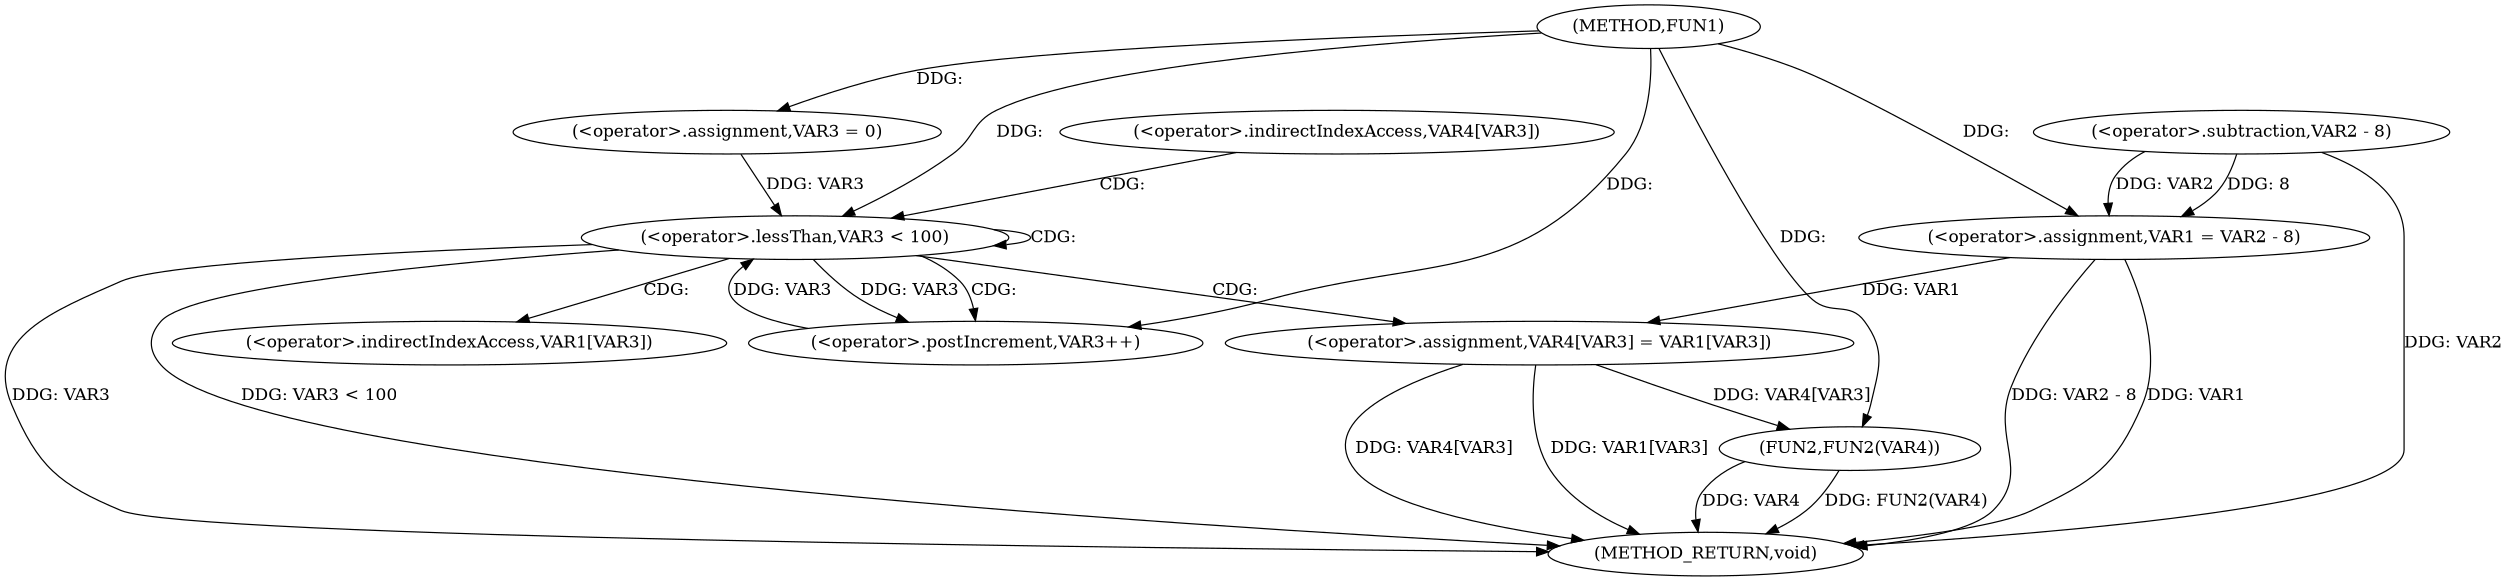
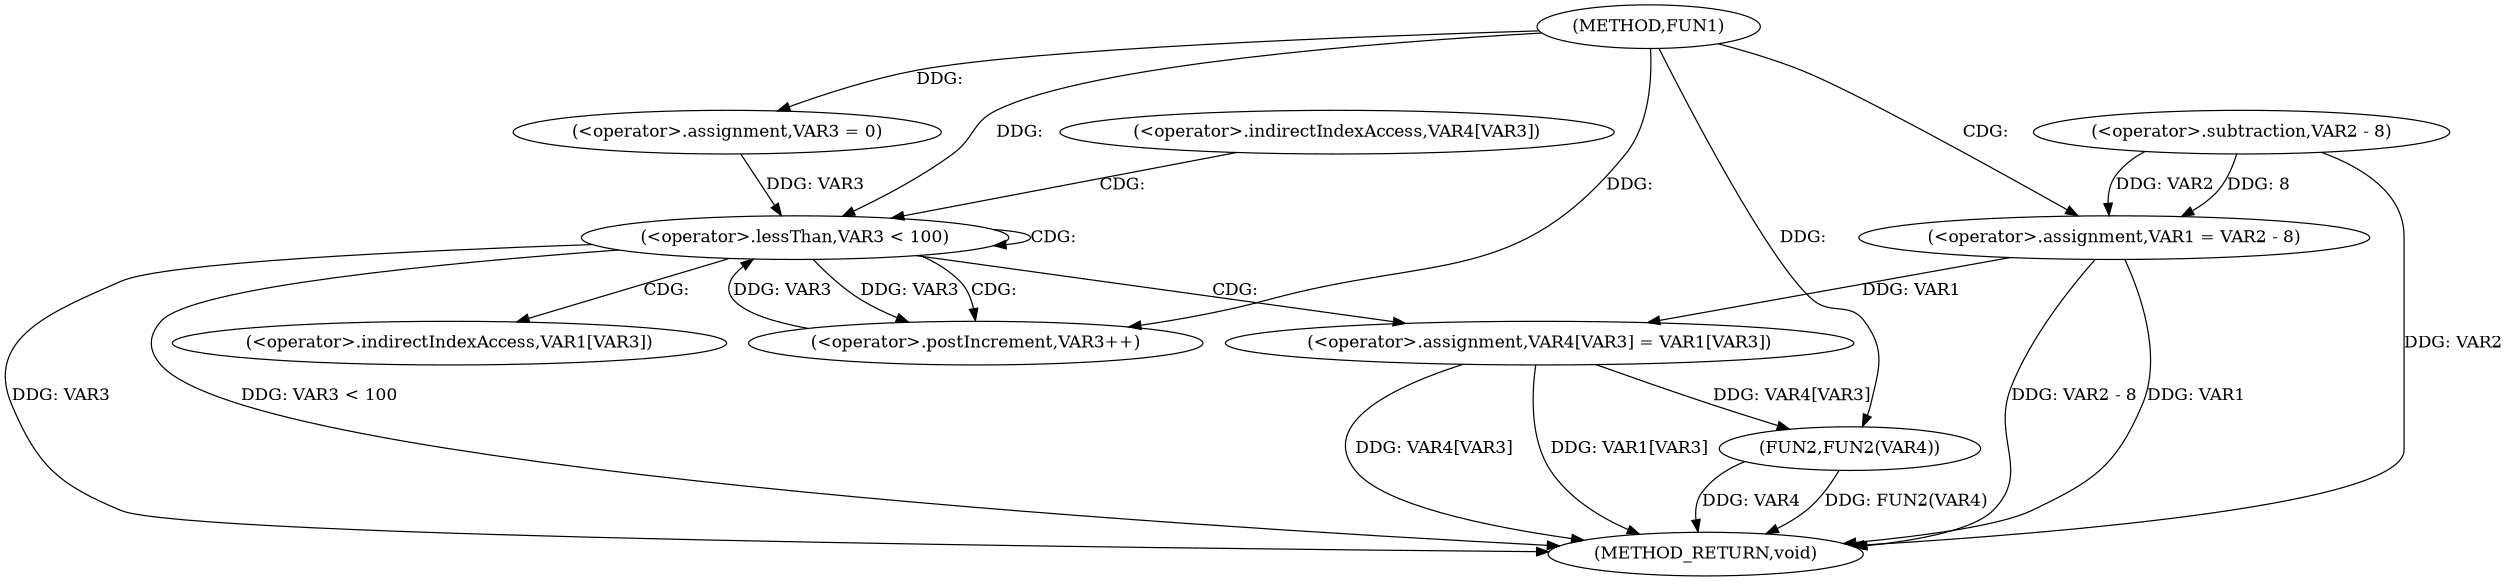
  digraph {
    n1 [label="(METHOD,FUN1)"]
    n2 [label="(<operator>.assignment,VAR1 = VAR2 - 8)"]
    n3 [label="(<operator>.assignment,VAR3 = 0)"]
    n4 [label="(<operator>.lessThan,VAR3 < 100)"]
    n5 [label="(<operator>.postIncrement,VAR3++)"]
    n6 [label="(FUN2,FUN2(VAR4))"]
    n7 [label="(METHOD_RETURN,void)"]
    n8 [label="(<operator>.assignment,VAR4[VAR3] = VAR1[VAR3])"]
    n9 [label="(<operator>.subtraction,VAR2 - 8)"]
    n10 [label="(<operator>.indirectIndexAccess,VAR1[VAR3])"]
    n11 [label="(<operator>.indirectIndexAccess,VAR4[VAR3])"]
-   n1 -> n2 [label="DDG: "]
+   n1 -> n2 [label="CDG: "]
    n1 -> n3 [label="DDG: "]
    n1 -> n4 [label="DDG: "]
    n1 -> n5 [label="DDG: "]
    n1 -> n6 [label="DDG: "]
    n2 -> n7 [label="DDG: VAR1"]
    n2 -> n7 [label="DDG: VAR2 - 8"]
    n2 -> n8 [label="DDG: VAR1"]
    n3 -> n4 [label="DDG: VAR3"]
    n4 -> n4 [label="CDG: "]
    n4 -> n5 [label="DDG: VAR3"]
    n4 -> n5 [label="CDG: "]
    n4 -> n7 [label="DDG: VAR3"]
    n4 -> n7 [label="DDG: VAR3 < 100"]
    n4 -> n8 [label="CDG: "]
    n4 -> n10 [label="CDG: "]
    n5 -> n4 [label="DDG: VAR3"]
    n6 -> n7 [label="DDG: FUN2(VAR4)"]
    n6 -> n7 [label="DDG: VAR4"]
    n8 -> n6 [label="DDG: VAR4[VAR3]"]
    n8 -> n7 [label="DDG: VAR4[VAR3]"]
    n8 -> n7 [label="DDG: VAR1[VAR3]"]
    n9 -> n2 [label="DDG: VAR2"]
    n9 -> n2 [label="DDG: 8"]
    n9 -> n7 [label="DDG: VAR2"]
    n11 -> n4 [label="CDG: "]
  }
